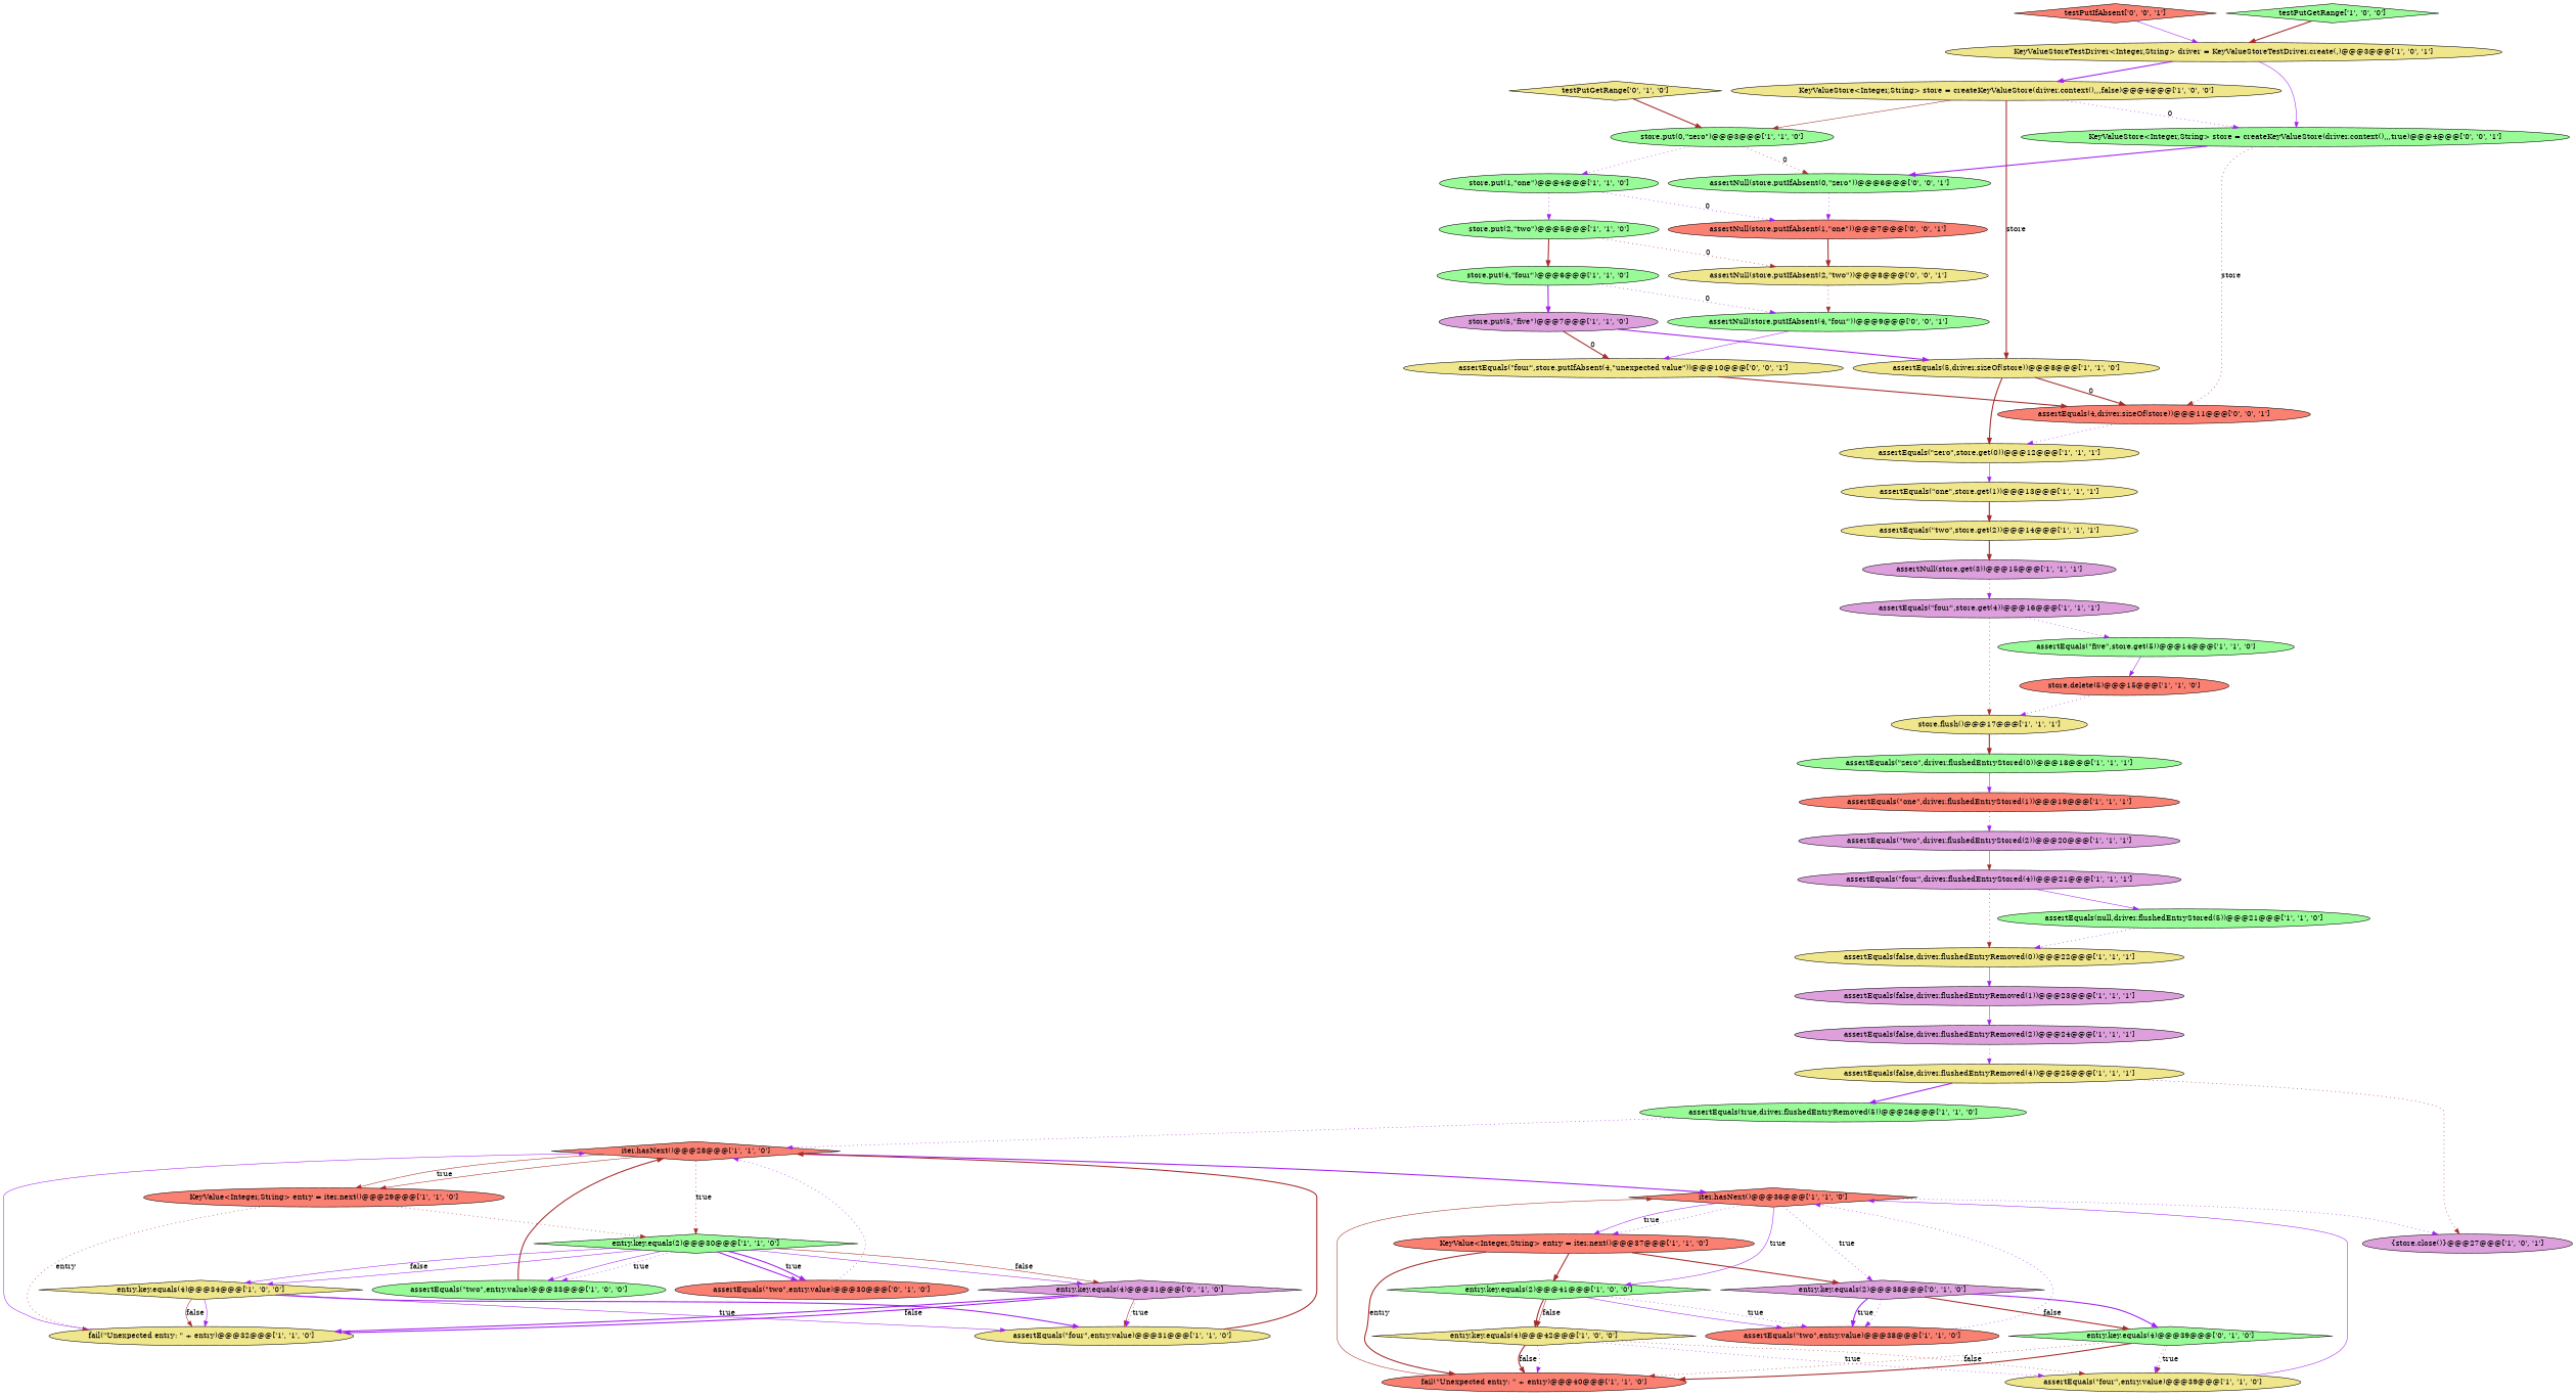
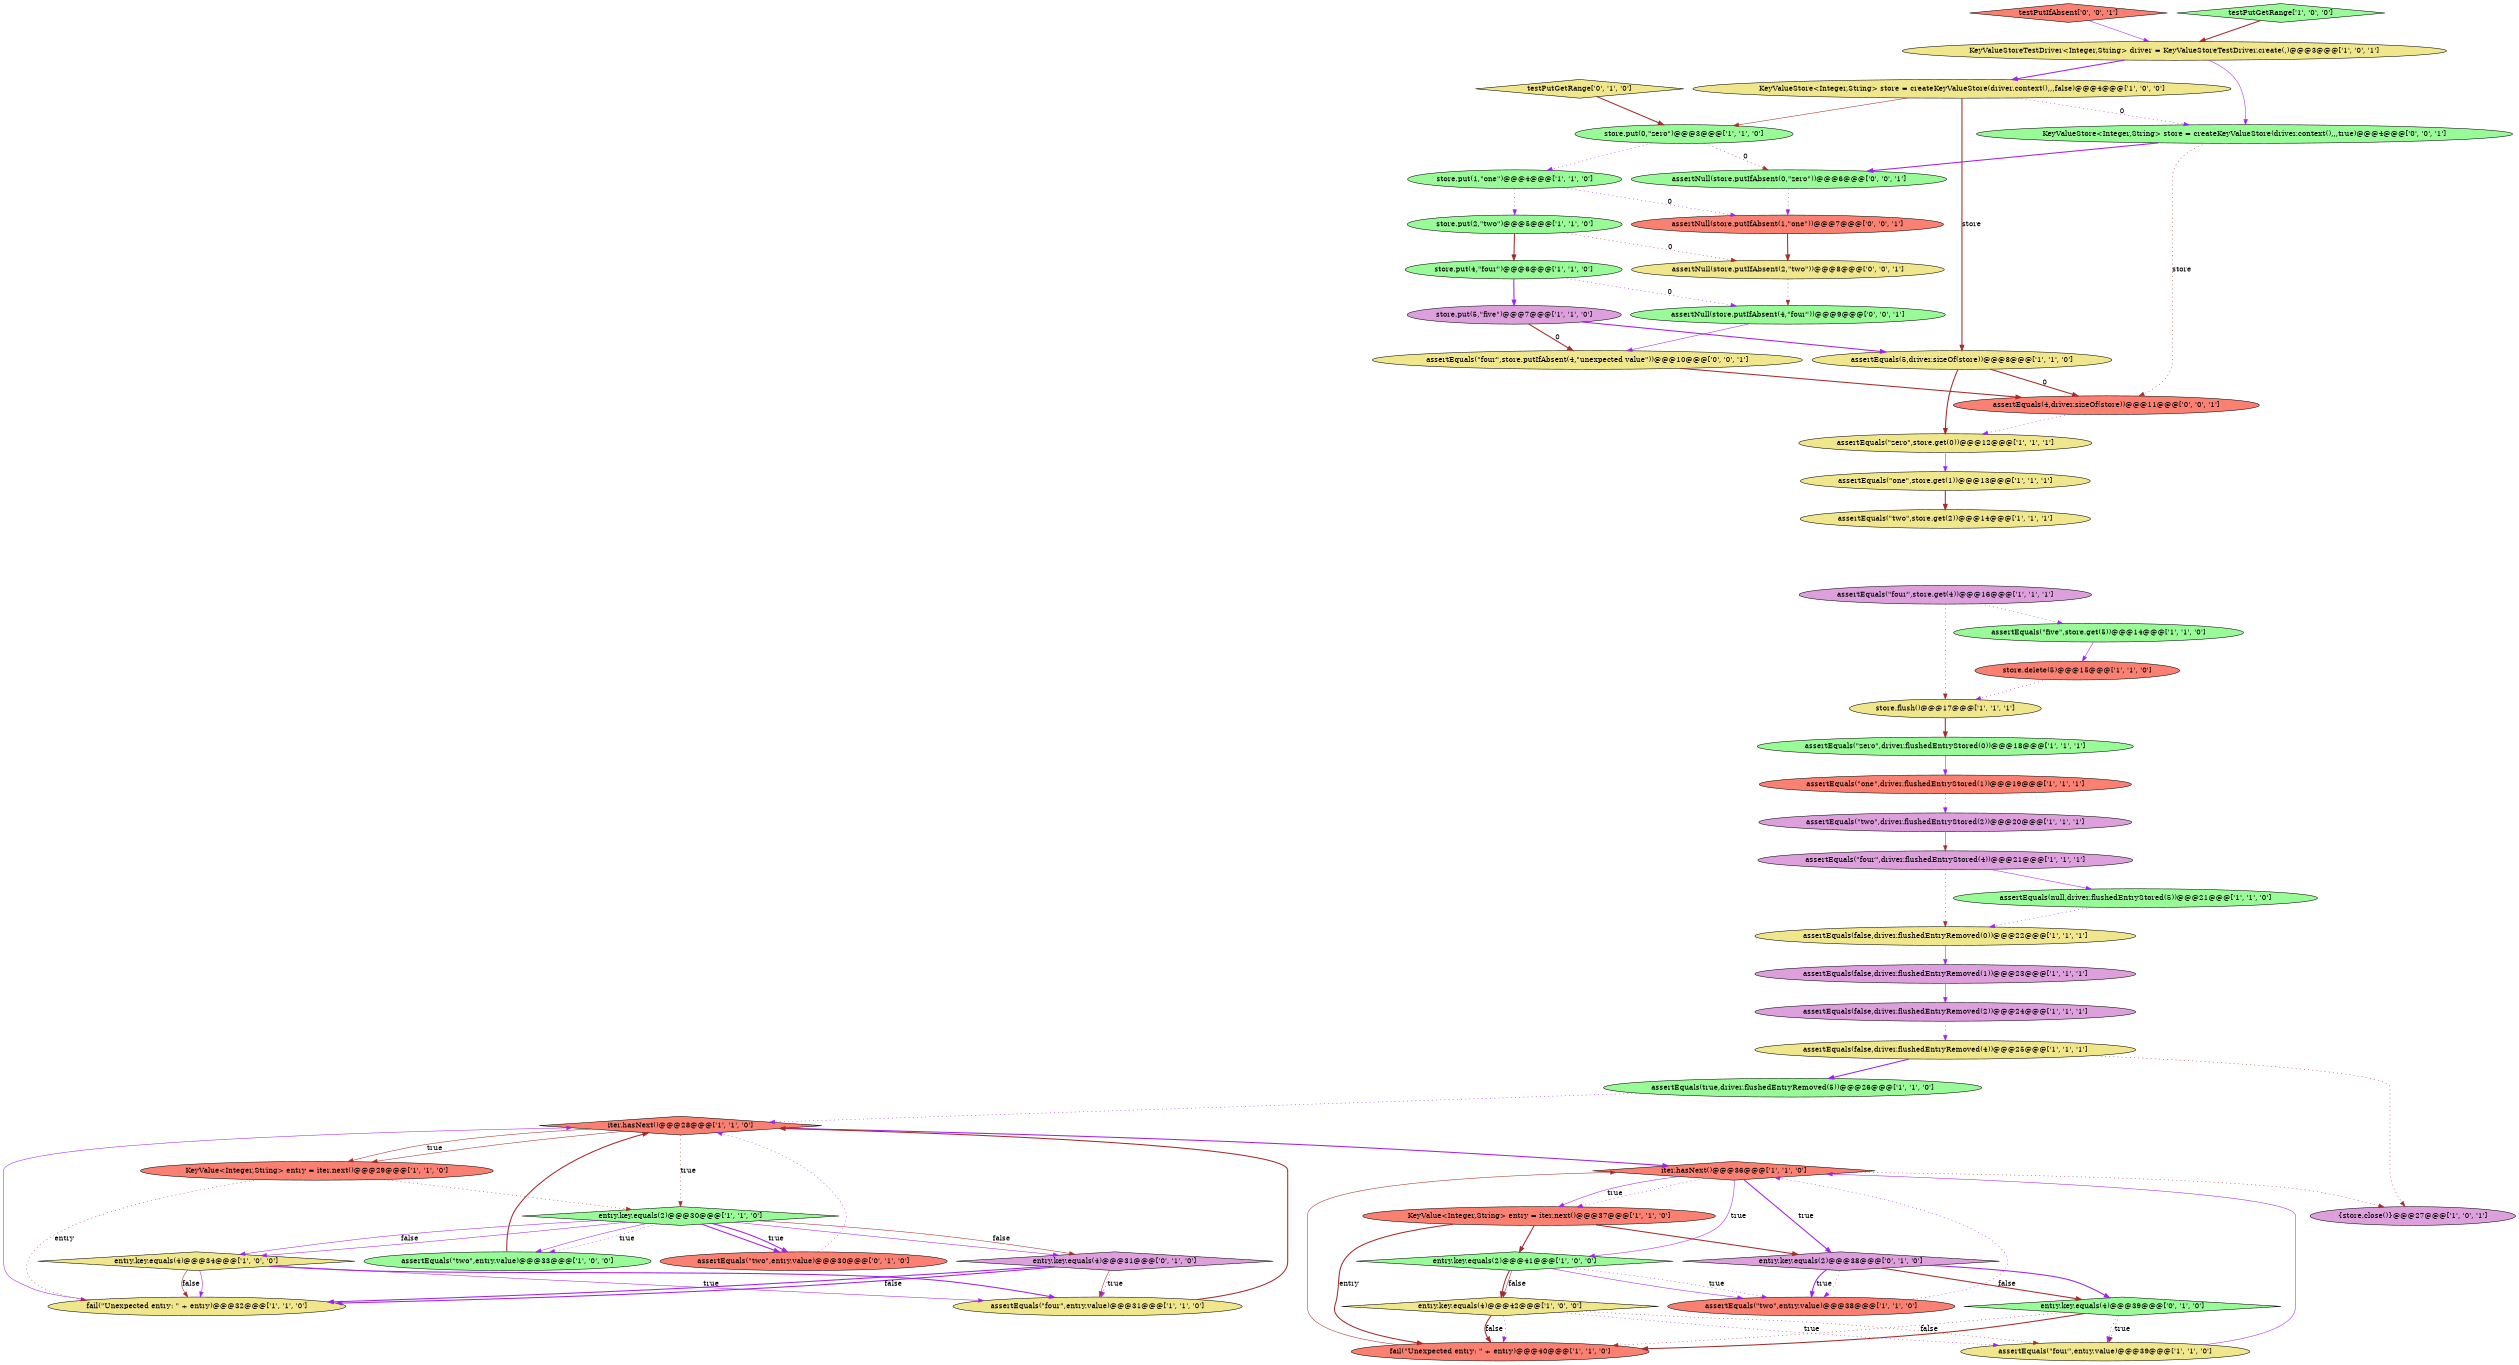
  digraph {
    node [fillcolor=khaki shape=ellipse style=filled]
    edge [color=purple style=dotted]
    n1 [label="assertNull(store.putIfAbsent(2,\"two\"))@@@8@@@['0', '0', '1']"]
    n2 [fillcolor=palegreen label="assertNull(store.putIfAbsent(4,\"four\"))@@@9@@@['0', '0', '1']"]
    n3 [label="assertEquals(\"four\",store.putIfAbsent(4,\"unexpected value\"))@@@10@@@['0', '0', '1']"]
    n4 [fillcolor=palegreen label="store.put(0,\"zero\")@@@3@@@['1', '1', '0']"]
    n5 [fillcolor=palegreen label="store.put(1,\"one\")@@@4@@@['1', '1', '0']"]
    n6 [fillcolor=palegreen label="assertNull(store.putIfAbsent(0,\"zero\"))@@@6@@@['0', '0', '1']"]
    n7 [fillcolor=palegreen label="store.put(2,\"two\")@@@5@@@['1', '1', '0']"]
    n8 [fillcolor=salmon label="assertNull(store.putIfAbsent(1,\"one\"))@@@7@@@['0', '0', '1']"]
    n9 [fillcolor=palegreen label="store.put(4,\"four\")@@@6@@@['1', '1', '0']"]
    n10 [fillcolor=plum label="store.put(5,\"five\")@@@7@@@['1', '1', '0']"]
    n11 [label="assertEquals(5,driver.sizeOf(store))@@@8@@@['1', '1', '0']"]
    n12 [label="assertEquals(false,driver.flushedEntryRemoved(0))@@@22@@@['1', '1', '1']"]
    n13 [fillcolor=plum label="assertEquals(false,driver.flushedEntryRemoved(1))@@@23@@@['1', '1', '1']"]
    n14 [fillcolor=plum label="assertEquals(false,driver.flushedEntryRemoved(2))@@@24@@@['1', '1', '1']"]
    n15 [fillcolor=salmon label="iter.hasNext()@@@36@@@['1', '1', '0']" shape=diamond]
    n16 [fillcolor=plum label="{store.close()}@@@27@@@['1', '0', '1']"]
    n17 [fillcolor=salmon label="KeyValue<Integer,String> entry = iter.next()@@@37@@@['1', '1', '0']"]
    n18 [fillcolor=plum label="entry.key.equals(2)@@@38@@@['0', '1', '0']" shape=diamond]
    n19 [fillcolor=palegreen label="entry.key.equals(2)@@@41@@@['1', '0', '0']" shape=diamond]
    n20 [fillcolor=salmon label="fail(\"Unexpected entry: \" + entry)@@@40@@@['1', '1', '0']"]
    n21 [fillcolor=salmon label="assertEquals(\"two\",entry.value)@@@38@@@['1', '1', '0']"]
    n22 [fillcolor=palegreen label="entry.key.equals(4)@@@39@@@['0', '1', '0']" shape=diamond]
    n23 [label="entry.key.equals(4)@@@42@@@['1', '0', '0']" shape=diamond]
    n24 [fillcolor=salmon label="KeyValue<Integer,String> entry = iter.next()@@@29@@@['1', '1', '0']"]
    n25 [fillcolor=palegreen label="entry.key.equals(2)@@@30@@@['1', '1', '0']" shape=diamond]
    n26 [label="fail(\"Unexpected entry: \" + entry)@@@32@@@['1', '1', '0']"]
    n27 [fillcolor=salmon label="assertEquals(\"two\",entry.value)@@@30@@@['0', '1', '0']"]
    n28 [label="entry.key.equals(4)@@@34@@@['1', '0', '0']" shape=diamond]
    n29 [fillcolor=plum label="entry.key.equals(4)@@@31@@@['0', '1', '0']" shape=diamond]
    n30 [fillcolor=palegreen label="assertEquals(\"two\",entry.value)@@@33@@@['1', '0', '0']"]
    n31 [fillcolor=salmon label="iter.hasNext()@@@28@@@['1', '1', '0']" shape=diamond]
    n32 [fillcolor=palegreen label="assertEquals(null,driver.flushedEntryStored(5))@@@21@@@['1', '1', '0']"]
    n33 [fillcolor=salmon label="assertEquals(4,driver.sizeOf(store))@@@11@@@['0', '0', '1']"]
    n34 [label="assertEquals(\"zero\",store.get(0))@@@12@@@['1', '1', '1']"]
    n35 [label="assertEquals(\"one\",store.get(1))@@@13@@@['1', '1', '1']"]
    n36 [fillcolor=palegreen label="KeyValueStore<Integer,String> store = createKeyValueStore(driver.context(),,,true)@@@4@@@['0', '0', '1']"]
    n37 [label="assertEquals(false,driver.flushedEntryRemoved(4))@@@25@@@['1', '1', '1']"]
    n38 [fillcolor=palegreen label="assertEquals(true,driver.flushedEntryRemoved(5))@@@26@@@['1', '1', '0']"]
    n39 [label="assertEquals(\"four\",entry.value)@@@31@@@['1', '1', '0']"]
    n40 [label="assertEquals(\"four\",entry.value)@@@39@@@['1', '1', '0']"]
    n41 [fillcolor=plum label="assertEquals(\"four\",store.get(4))@@@16@@@['1', '1', '1']"]
    n42 [label="store.flush()@@@17@@@['1', '1', '1']"]
    n43 [fillcolor=palegreen label="assertEquals(\"five\",store.get(5))@@@14@@@['1', '1', '0']"]
    n44 [fillcolor=palegreen label="assertEquals(\"zero\",driver.flushedEntryStored(0))@@@18@@@['1', '1', '1']"]
    n45 [fillcolor=salmon label="store.delete(5)@@@15@@@['1', '1', '0']"]
    n46 [fillcolor=salmon label="testPutIfAbsent['0', '0', '1']" shape=diamond]
    n47 [label="KeyValueStoreTestDriver<Integer,String> driver = KeyValueStoreTestDriver.create(,)@@@3@@@['1', '0', '1']"]
    n48 [label="KeyValueStore<Integer,String> store = createKeyValueStore(driver.context(),,,false)@@@4@@@['1', '0', '0']"]
    n49 [fillcolor=plum label="assertEquals(\"four\",driver.flushedEntryStored(4))@@@21@@@['1', '1', '1']"]
    n50 [fillcolor=palegreen label="testPutGetRange['1', '0', '0']" shape=diamond]
-   n51 [fillcolor=plum label="assertNull(store.get(3))@@@15@@@['1', '1', '1']"]
    n52 [fillcolor=salmon label="assertEquals(\"one\",driver.flushedEntryStored(1))@@@19@@@['1', '1', '1']"]
    n53 [fillcolor=plum label="assertEquals(\"two\",driver.flushedEntryStored(2))@@@20@@@['1', '1', '1']"]
    n54 [label="assertEquals(\"two\",store.get(2))@@@14@@@['1', '1', '1']"]
    n55 [label="testPutGetRange['0', '1', '0']" shape=diamond]
    n1 -> n2 [color=brown]
    n2 -> n3 [style=solid]
    n3 -> n33 [color=brown style=bold]
    n4 -> n5
    n4 -> n6 [color=brown label=0]
    n5 -> n7
    n5 -> n8 [label=0]
    n6 -> n8
    n7 -> n1 [color=brown label=0]
    n7 -> n9 [color=brown style=bold]
    n8 -> n1 [color=brown style=bold]
    n9 -> n2 [label=0]
    n9 -> n10 [style=bold]
    n10 -> n3 [color=brown label=0 style=bold]
    n10 -> n11 [style=bold]
    n11 -> n33 [color=brown label=0 style=bold]
    n11 -> n34 [color=brown style=bold]
    n12 -> n13 [style=solid]
    n13 -> n14 [style=solid]
    n14 -> n37
-   n15 -> n16
+   n15 -> n16 [color=brown]
    n15 -> n17
    n15 -> n17 [label=true style=solid]
-   n15 -> n18 [label=true]
+   n15 -> n18 [label=true style=bold]
    n15 -> n19 [label=true style=solid]
    n17 -> n18 [color=brown style=bold]
    n17 -> n19 [color=brown style=bold]
    n17 -> n20 [color=brown label=entry style=bold]
    n18 -> n21 [label=true style=bold]
    n18 -> n21
    n18 -> n22 [style=bold]
    n18 -> n22 [color=brown label=false style=bold]
    n19 -> n21 [label=true]
    n19 -> n21 [style=solid]
    n19 -> n23 [color=brown style=bold]
    n19 -> n23 [color=brown label=false style=solid]
    n20 -> n15 [color=brown style=solid]
    n21 -> n15
    n22 -> n20 [color=brown label=false]
    n22 -> n20 [color=brown style=bold]
    n22 -> n40 [color=brown label=true]
    n22 -> n40
    n23 -> n20
    n23 -> n20 [color=brown label=false style=bold]
    n23 -> n40 [label=true]
    n23 -> n40 [color=brown]
    n24 -> n25 [color=brown]
    n24 -> n26 [color=brown label=entry]
    n25 -> n27 [style=bold]
    n25 -> n27 [label=true style=bold]
    n25 -> n28 [label=false style=solid]
    n25 -> n28 [style=solid]
    n25 -> n29 [color=brown label=false style=solid]
    n25 -> n29 [style=solid]
    n25 -> n30 [style=solid]
    n25 -> n30 [label=true]
    n26 -> n31 [style=solid]
    n27 -> n31
    n28 -> n26 [style=solid]
    n28 -> n26 [color=brown label=false style=solid]
    n28 -> n39 [style=bold]
    n28 -> n39 [label=true style=solid]
    n29 -> n26 [style=bold]
    n29 -> n26 [label=false style=bold]
    n29 -> n39 [color=brown style=solid]
    n29 -> n39 [label=true]
    n30 -> n31 [color=brown style=bold]
    n31 -> n15 [style=bold]
    n31 -> n24 [color=brown style=solid]
    n31 -> n24 [color=brown label=true style=solid]
    n31 -> n25 [color=brown label=true]
    n32 -> n12
    n33 -> n34
    n34 -> n35 [style=solid]
    n35 -> n54 [color=brown style=bold]
    n36 -> n6 [style=bold]
    n36 -> n33 [color=brown label=store]
    n37 -> n16 [color=brown]
    n37 -> n38 [style=bold]
    n38 -> n31
    n39 -> n31 [color=brown style=bold]
    n40 -> n15 [style=solid]
    n41 -> n42 [color=brown]
    n41 -> n43
    n42 -> n44 [color=brown style=bold]
    n43 -> n45 [style=solid]
    n44 -> n52 [style=solid]
    n45 -> n42
    n46 -> n47 [style=solid]
    n47 -> n36 [style=solid]
    n47 -> n48 [style=bold]
    n48 -> n4 [color=brown style=solid]
    n48 -> n11 [color=brown label=store style=bold]
    n48 -> n36 [label=0]
    n49 -> n12 [color=brown]
    n49 -> n32 [style=solid]
    n50 -> n47 [color=brown style=bold]
-   n51 -> n41
    n52 -> n53
    n53 -> n49 [color=brown style=solid]
-   n54 -> n51 [color=brown style=bold]
    n55 -> n4 [color=brown style=bold]
  }
